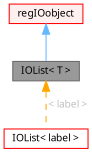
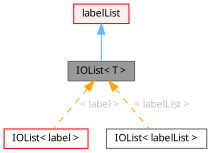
  digraph {
    fontname="Noto Sans"
    node [color=gray40 fillcolor=white fontname="Noto Sans" fontsize=10 shape=box style=filled]
    edge [color=orange dir=back fontcolor=grey fontname="Noto Sans" fontsize=10 labelfontname=Helvetica labelfontsize=10 style=dashed]
    n1 [fillcolor=grey60 fontcolor=black height=0.2 label="IOList\< T \>" width=0.4]
    n2 [color=red height=0.2 label="IOList\< label \>" width=0.4]
-   n4 [color=red fillcolor="#FFF0F0" height=0.2 label=regIOobject width=0.4]
+   n3 [height=0.2 label="IOList\< labelList \>" width=0.4]
+   n4 [color=red fillcolor="#FFF0F0" height=0.2 label=labelList width=0.4]
    n1 -> n2 [label=" \< label \>"]
+   n1 -> n3 [label=" \< labelList \>"]
    n4 -> n1 [color=steelblue1 style=solid fontcolor=""]
  }
